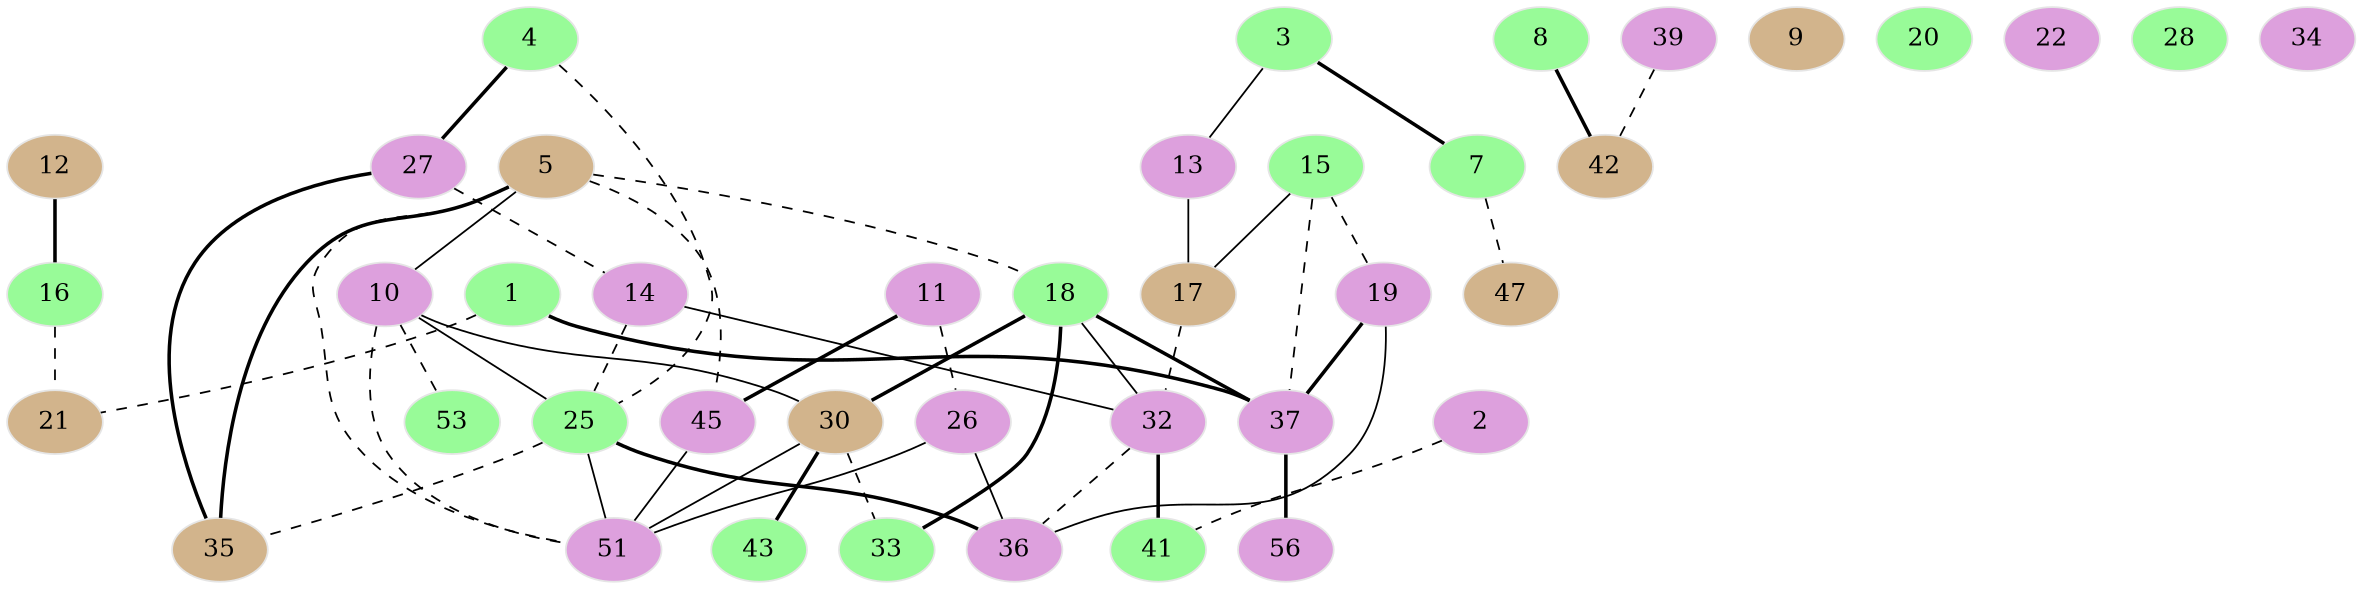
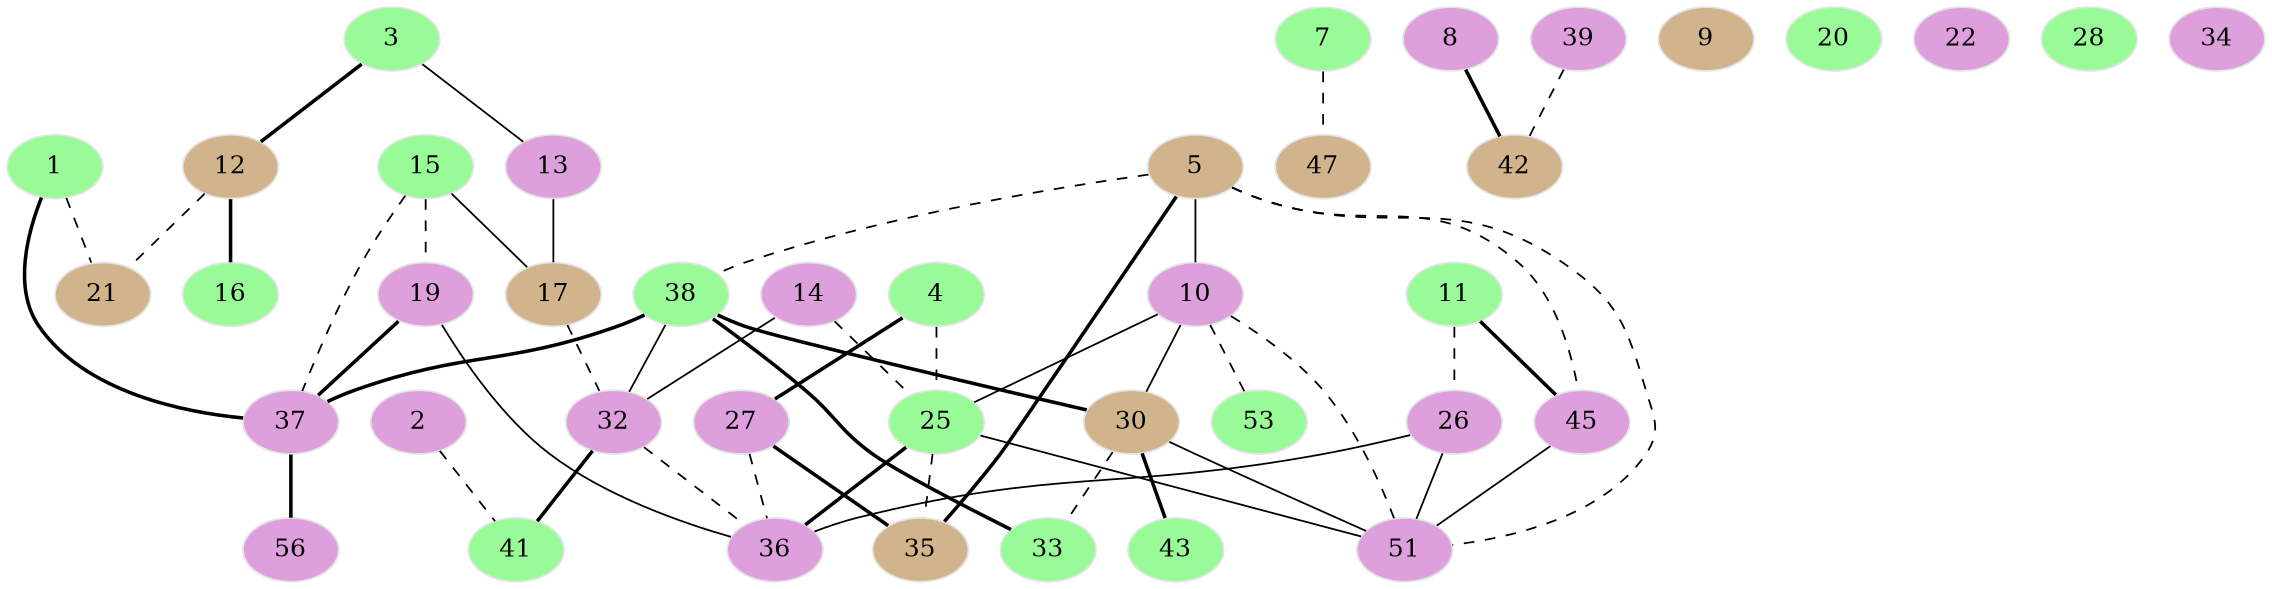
  graph {
    node [color=gray90 fillcolor=plum style=filled]
    edge [style=dashed]
    21 [fillcolor=tan super="+24+40"]
    1 [fillcolor=palegreen]
    37 [super="+44"]
    56
    41 [fillcolor=palegreen]
    2
    3 [fillcolor=palegreen super="+23"]
    7 [fillcolor=palegreen]
    13
    47 [fillcolor=tan]
    17 [fillcolor=tan]
    25 [fillcolor=palegreen super="+50"]
    35 [fillcolor=tan]
    51
    36
    4 [fillcolor=palegreen]
    27
    5 [fillcolor=tan super="+55+58+6"]
    10 [super="+48"]
-   18 [fillcolor=palegreen]
+   18 [fillcolor=palegreen label=38]
    45
    30 [fillcolor=tan super="+31"]
    53 [fillcolor=palegreen]
    32
    33 [fillcolor=palegreen]
    42 [fillcolor=tan]
-   8 [fillcolor=palegreen]
+   8
    9 [fillcolor=tan]
    43 [fillcolor=palegreen]
    26 [super="+59+38"]
-   11
+   11 [fillcolor=palegreen]
    12 [fillcolor=tan super="+52"]
    16 [fillcolor=palegreen]
    14
    15 [fillcolor=palegreen]
    19 [super="+29"]
    20 [fillcolor=palegreen]
    22
    28 [fillcolor=palegreen]
    34
    39
    1 -- 21
    1 -- 37 [style=bold]
    37 -- 56 [style=bold]
    2 -- 41
-   3 -- 7 [style=bold]
+   3 -- 12 [style=bold]
    3 -- 13 [style=solid]
    7 -- 47
    13 -- 17 [style=solid]
    17 -- 32
    25 -- 35
    25 -- 51 [style=solid]
    25 -- 36 [style=bold weight=2]
    4 -- 25
    4 -- 27 [style=bold]
    27 -- 35 [style=bold]
-   27 -- 14
+   27 -- 36
    5 -- 35 [style=bold]
    5 -- 51
    5 -- 10 [style=solid]
    5 -- 18
    5 -- 45
    10 -- 25 [style=solid]
    10 -- 51
    10 -- 30 [style=solid]
    10 -- 53
    18 -- 37 [style=bold]
    18 -- 30 [style=bold]
    18 -- 32 [style=solid]
    18 -- 33 [style=bold]
    45 -- 51 [style=solid]
    30 -- 51 [style=solid]
    30 -- 33
    30 -- 43 [style=bold]
    32 -- 41 [style=bold]
    32 -- 36
    8 -- 42 [style=bold]
    26 -- 51 [style=solid]
    26 -- 36 [style=solid]
    11 -- 45 [style=bold]
    11 -- 26 [weight=2]
    12 -- 16 [style=bold weight=2]
-   16 -- 21
+   12 -- 21
    14 -- 25
    14 -- 32 [style=solid]
    15 -- 37
    15 -- 17 [style=solid]
    15 -- 19
    19 -- 37 [style=bold]
    19 -- 36 [style=solid]
    39 -- 42
  }
